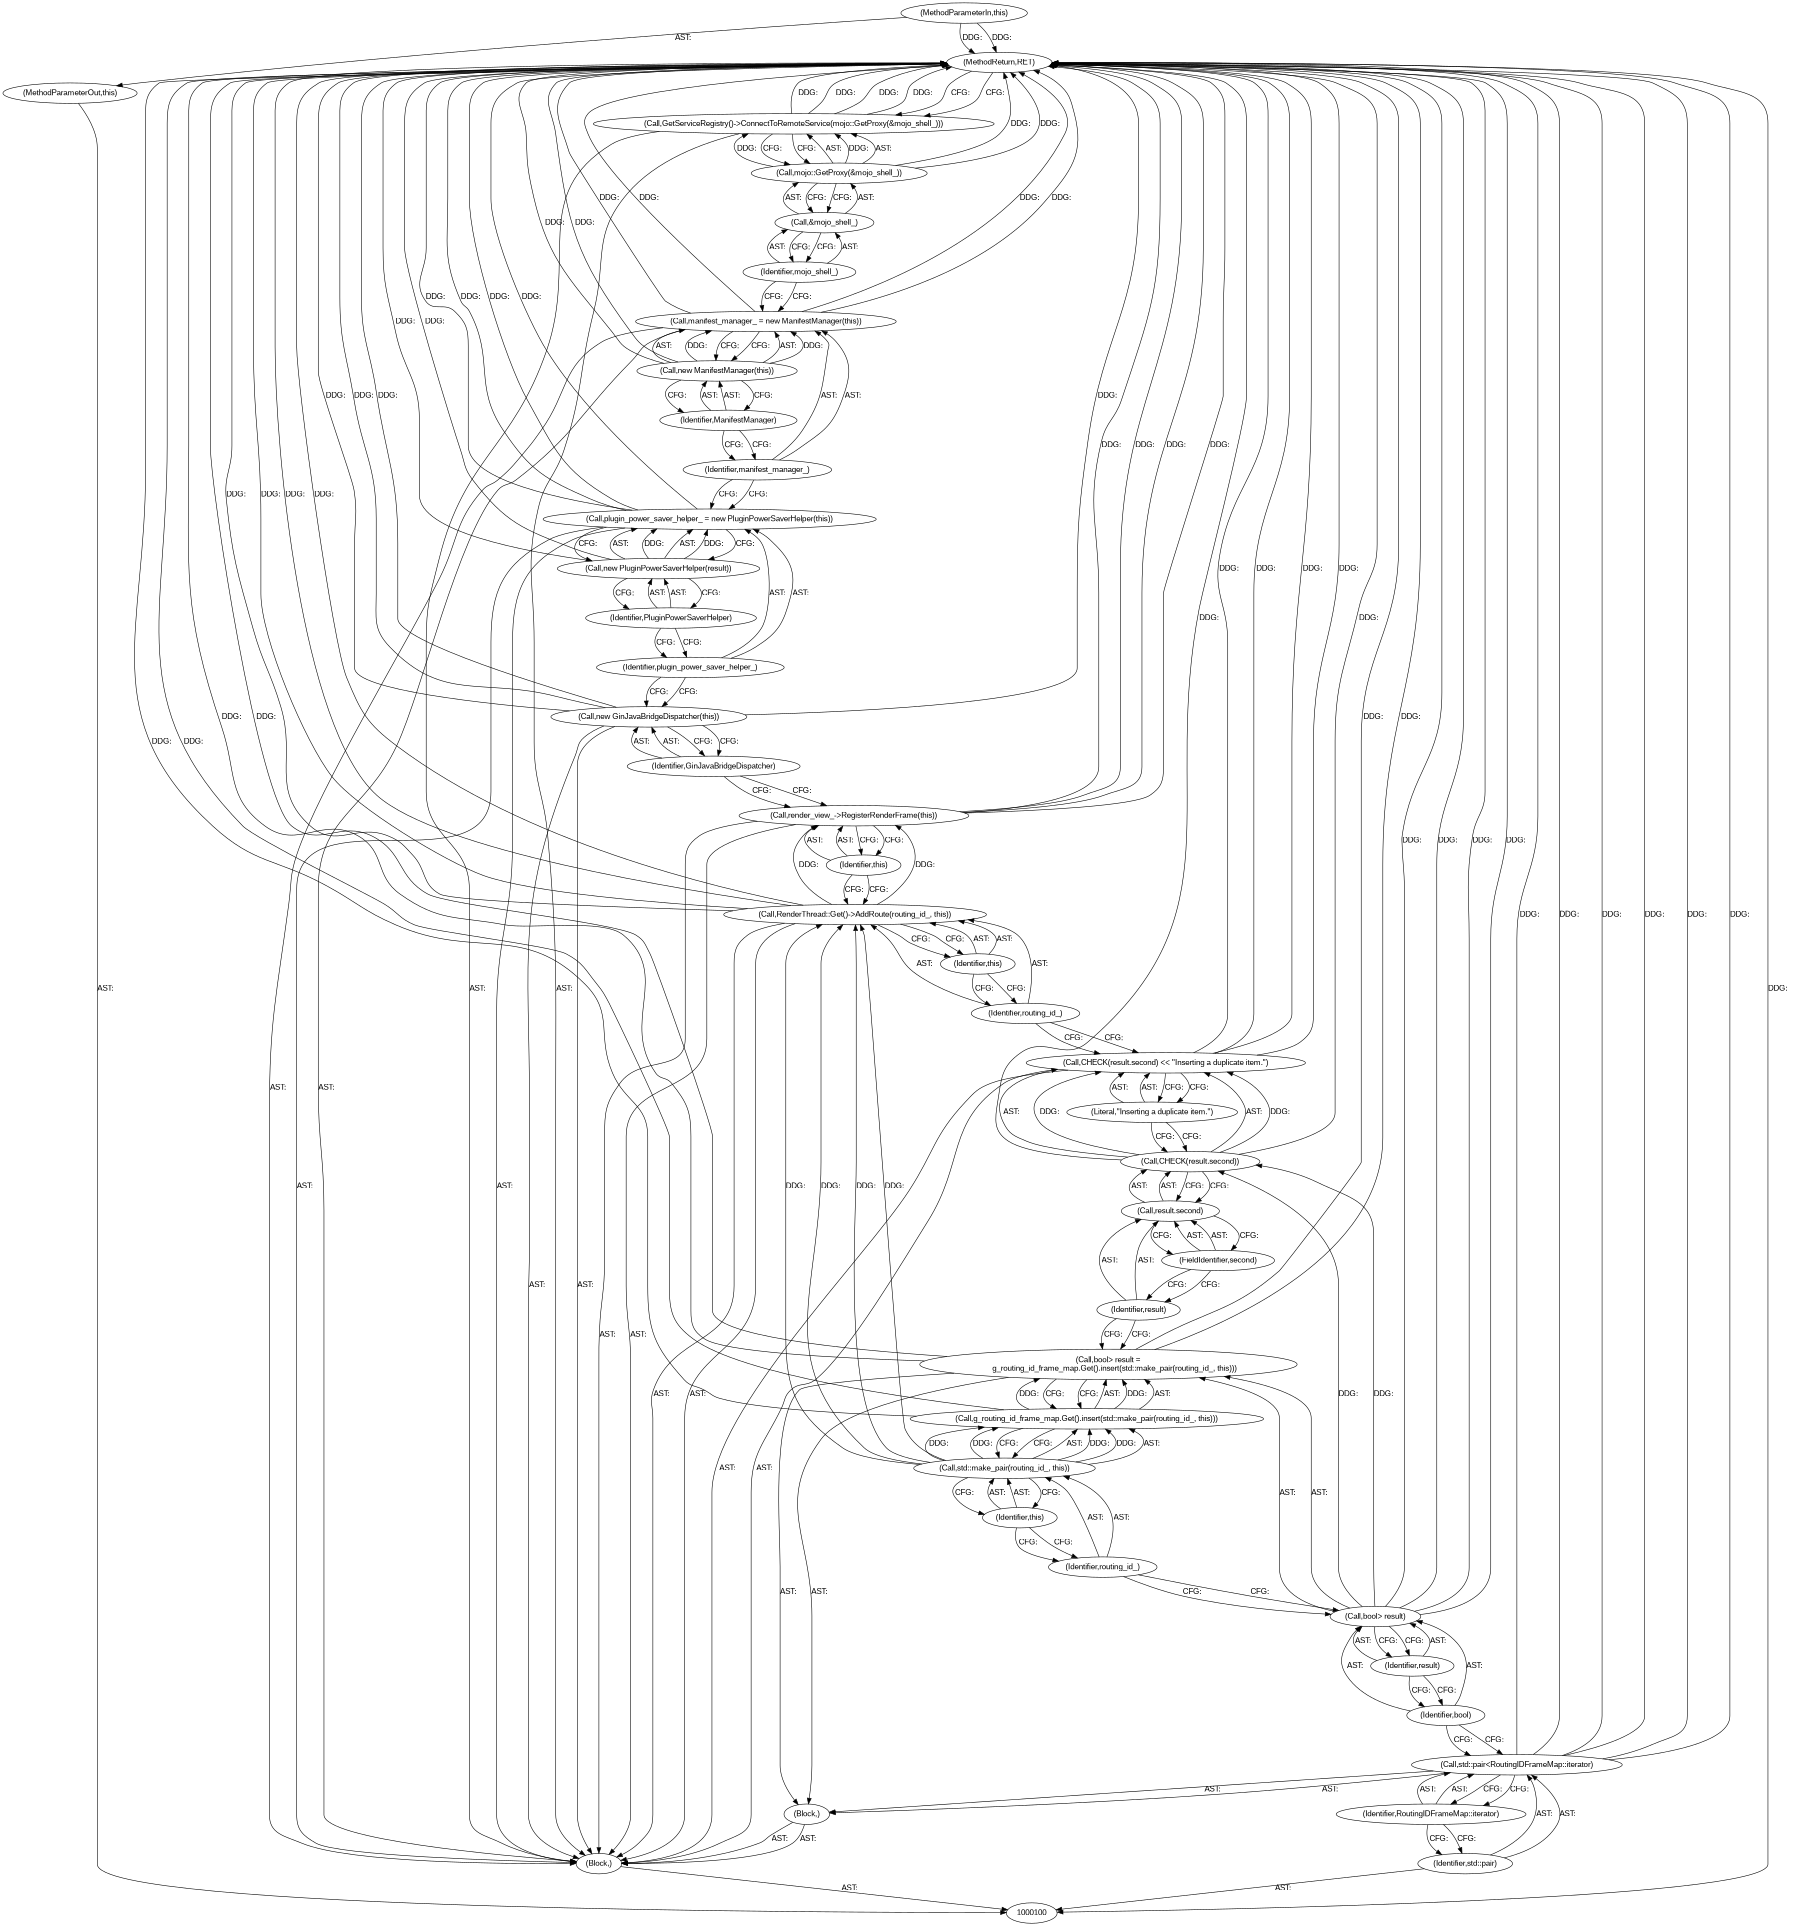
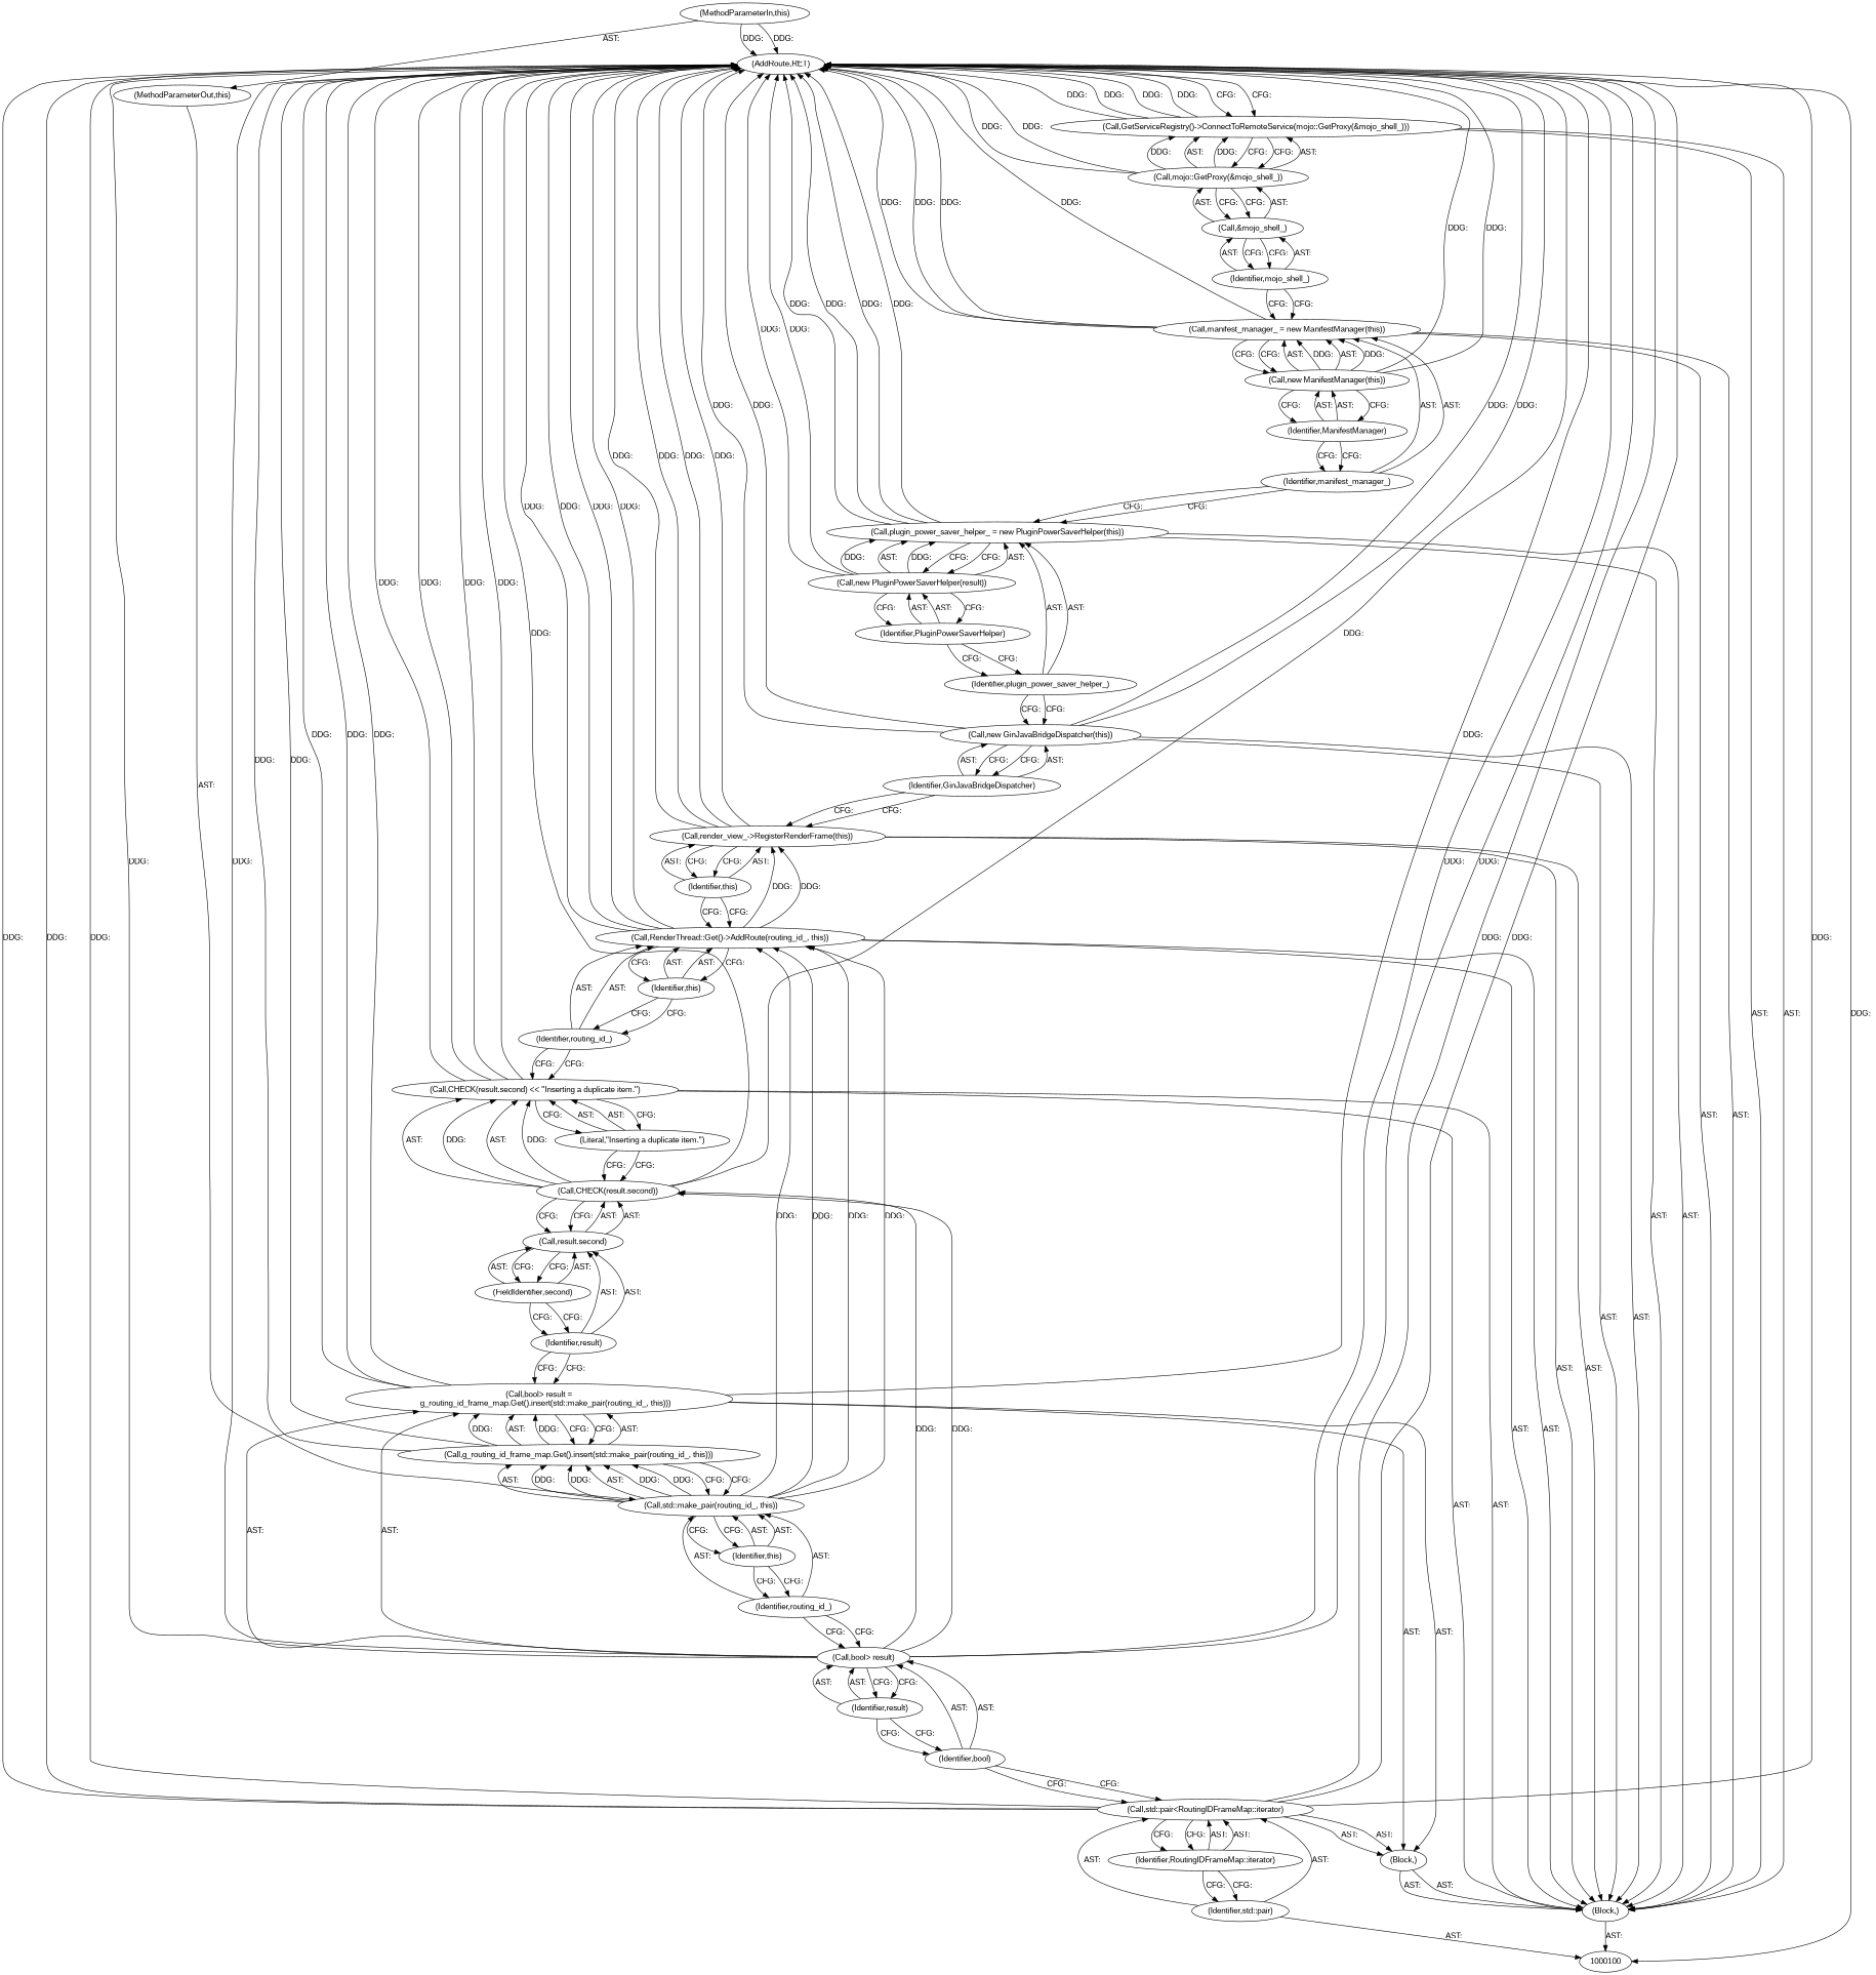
  digraph {
    fontname="Liberation Sans"
    node [fontname="Liberation Sans"]
    edge [fontname="Liberation Sans"]
    n1 [label="(MethodParameterIn,this)"]
-   n2 [label="(MethodReturn,RET)"]
+   n2 [label="(AddRoute,RET)"]
    n3 [label="(MethodParameterOut,this)"]
    1000100
    n5 [label="(Call,GetServiceRegistry()->ConnectToRemoteService(mojo::GetProxy(&mojo_shell_)))"]
    n6 [label="(Block,)"]
    n7 [label="(Call,mojo::GetProxy(&mojo_shell_))"]
    n8 [label="(Identifier,RoutingIDFrameMap::iterator)"]
    n9 [label="(Call,std::pair<RoutingIDFrameMap::iterator)"]
    n10 [label="(Identifier,std::pair)"]
    n11 [label="(Block,)"]
    n12 [label="(Call,bool> result =\n      g_routing_id_frame_map.Get().insert(std::make_pair(routing_id_, this)))"]
    n13 [label="(Call,g_routing_id_frame_map.Get().insert(std::make_pair(routing_id_, this)))"]
    n14 [label="(Call,std::make_pair(routing_id_, this))"]
    n15 [label="(Call,bool> result)"]
    n16 [label="(Identifier,result)"]
    n17 [label="(Call,CHECK(result.second))"]
    n18 [label="(Identifier,bool)"]
    n19 [label="(Call,result.second)"]
    n20 [label="(Call,CHECK(result.second) << \"Inserting a duplicate item.\")"]
    n21 [label="(Identifier,this)"]
    n22 [label="(Call,RenderThread::Get()->AddRoute(routing_id_, this))"]
    n23 [label="(Identifier,routing_id_)"]
    n24 [label="(Identifier,this)"]
    n25 [label="(Call,render_view_->RegisterRenderFrame(this))"]
    n26 [label="(FieldIdentifier,second)"]
    n27 [label="(Identifier,result)"]
    n28 [label="(Literal,\"Inserting a duplicate item.\")"]
    n29 [label="(Identifier,routing_id_)"]
    n30 [label="(Identifier,this)"]
    n31 [label="(Call,new GinJavaBridgeDispatcher(this))"]
    n32 [label="(Identifier,GinJavaBridgeDispatcher)"]
    n33 [label="(Call,plugin_power_saver_helper_ = new PluginPowerSaverHelper(this))"]
    n34 [label="(Call,new PluginPowerSaverHelper(result))"]
    n35 [label="(Identifier,PluginPowerSaverHelper)"]
    n36 [label="(Identifier,plugin_power_saver_helper_)"]
    n37 [label="(Call,new ManifestManager(this))"]
    n38 [label="(Identifier,ManifestManager)"]
    n39 [label="(Call,manifest_manager_ = new ManifestManager(this))"]
    n40 [label="(Identifier,manifest_manager_)"]
    n41 [label="(Call,&mojo_shell_)"]
    n42 [label="(Identifier,mojo_shell_)"]
    n1 -> n2 [label="DDG: "]
    n1 -> n2 [label="DDG: "]
    n1 -> n3 [label="AST: "]
    n2 -> 1000100 [label="DDG: "]
    n2 -> n5 [label="CFG: "]
    n2 -> n5 [label="CFG: "]
-   n3 -> 1000100 [label="AST: "]
+   n3 -> n14 [label="AST: "]
    n5 -> n2 [label="DDG: "]
    n5 -> n2 [label="DDG: "]
    n5 -> n2 [label="DDG: "]
    n5 -> n2 [label="DDG: "]
    n5 -> n6 [label="AST: "]
    n5 -> n6 [label="AST: "]
    n5 -> n7 [label="CFG: "]
    n5 -> n7 [label="CFG: "]
    n6 -> 1000100 [label="AST: "]
    n7 -> n2 [label="DDG: "]
    n7 -> n2 [label="DDG: "]
    n7 -> n5 [label="AST: "]
    n7 -> n5 [label="DDG: "]
    n7 -> n5 [label="AST: "]
    n7 -> n5 [label="DDG: "]
    n7 -> n41 [label="CFG: "]
    n7 -> n41 [label="CFG: "]
    n8 -> n9 [label="AST: "]
    n8 -> n9 [label="AST: "]
    n8 -> n10 [label="CFG: "]
    n8 -> n10 [label="CFG: "]
    n9 -> n2 [label="DDG: "]
    n9 -> n2 [label="DDG: "]
    n9 -> n2 [label="DDG: "]
    n9 -> n2 [label="DDG: "]
    n9 -> n2 [label="DDG: "]
    n9 -> n2 [label="DDG: "]
    n9 -> n8 [label="CFG: "]
    n9 -> n8 [label="CFG: "]
    n9 -> n11 [label="AST: "]
    n9 -> n11 [label="AST: "]
    n10 -> 1000100 [label="AST: "]
    n10 -> n9 [label="AST: "]
    n10 -> n9 [label="AST: "]
    n11 -> n6 [label="AST: "]
    n11 -> n6 [label="AST: "]
    n12 -> n2 [label="DDG: "]
    n12 -> n2 [label="DDG: "]
    n12 -> n2 [label="DDG: "]
    n12 -> n2 [label="DDG: "]
    n12 -> n11 [label="AST: "]
    n12 -> n11 [label="AST: "]
    n12 -> n13 [label="CFG: "]
    n12 -> n13 [label="CFG: "]
    n13 -> n2 [label="DDG: "]
    n13 -> n2 [label="DDG: "]
    n13 -> n12 [label="AST: "]
    n13 -> n12 [label="DDG: "]
    n13 -> n12 [label="AST: "]
    n13 -> n12 [label="DDG: "]
    n13 -> n14 [label="CFG: "]
    n13 -> n14 [label="CFG: "]
    n14 -> n13 [label="AST: "]
    n14 -> n13 [label="DDG: "]
    n14 -> n13 [label="DDG: "]
    n14 -> n13 [label="AST: "]
    n14 -> n13 [label="DDG: "]
    n14 -> n13 [label="DDG: "]
    n14 -> n21 [label="CFG: "]
    n14 -> n21 [label="CFG: "]
    n14 -> n22 [label="DDG: "]
    n14 -> n22 [label="DDG: "]
    n14 -> n22 [label="DDG: "]
    n14 -> n22 [label="DDG: "]
    n15 -> n2 [label="DDG: "]
    n15 -> n2 [label="DDG: "]
    n15 -> n2 [label="DDG: "]
    n15 -> n2 [label="DDG: "]
    n15 -> n12 [label="AST: "]
    n15 -> n12 [label="AST: "]
    n15 -> n16 [label="CFG: "]
    n15 -> n16 [label="CFG: "]
    n15 -> n17 [label="DDG: "]
    n15 -> n17 [label="DDG: "]
    n16 -> n15 [label="AST: "]
    n16 -> n15 [label="AST: "]
    n16 -> n18 [label="CFG: "]
    n16 -> n18 [label="CFG: "]
    n17 -> n2 [label="DDG: "]
    n17 -> n2 [label="DDG: "]
    n17 -> n19 [label="CFG: "]
    n17 -> n19 [label="CFG: "]
    n17 -> n20 [label="AST: "]
    n17 -> n20 [label="DDG: "]
    n17 -> n20 [label="AST: "]
    n17 -> n20 [label="DDG: "]
    n18 -> n9 [label="CFG: "]
    n18 -> n9 [label="CFG: "]
    n18 -> n15 [label="AST: "]
    n18 -> n15 [label="AST: "]
    n19 -> n17 [label="AST: "]
    n19 -> n17 [label="AST: "]
    n19 -> n26 [label="CFG: "]
    n19 -> n26 [label="CFG: "]
    n20 -> n2 [label="DDG: "]
    n20 -> n2 [label="DDG: "]
    n20 -> n2 [label="DDG: "]
    n20 -> n2 [label="DDG: "]
    n20 -> n6 [label="AST: "]
    n20 -> n6 [label="AST: "]
    n20 -> n28 [label="CFG: "]
    n20 -> n28 [label="CFG: "]
    n21 -> n14 [label="AST: "]
    n21 -> n14 [label="AST: "]
    n21 -> n23 [label="CFG: "]
    n21 -> n23 [label="CFG: "]
    n22 -> n2 [label="DDG: "]
    n22 -> n2 [label="DDG: "]
    n22 -> n2 [label="DDG: "]
    n22 -> n2 [label="DDG: "]
    n22 -> n6 [label="AST: "]
    n22 -> n6 [label="AST: "]
    n22 -> n24 [label="CFG: "]
    n22 -> n24 [label="CFG: "]
    n22 -> n25 [label="DDG: "]
    n22 -> n25 [label="DDG: "]
    n23 -> n14 [label="AST: "]
    n23 -> n14 [label="AST: "]
    n23 -> n15 [label="CFG: "]
    n23 -> n15 [label="CFG: "]
    n24 -> n22 [label="AST: "]
    n24 -> n22 [label="AST: "]
    n24 -> n29 [label="CFG: "]
    n24 -> n29 [label="CFG: "]
    n25 -> n2 [label="DDG: "]
    n25 -> n2 [label="DDG: "]
    n25 -> n2 [label="DDG: "]
    n25 -> n2 [label="DDG: "]
    n25 -> n6 [label="AST: "]
    n25 -> n6 [label="AST: "]
    n25 -> n30 [label="CFG: "]
    n25 -> n30 [label="CFG: "]
    n26 -> n19 [label="AST: "]
    n26 -> n19 [label="AST: "]
    n26 -> n27 [label="CFG: "]
    n26 -> n27 [label="CFG: "]
    n27 -> n12 [label="CFG: "]
    n27 -> n12 [label="CFG: "]
    n27 -> n19 [label="AST: "]
    n27 -> n19 [label="AST: "]
    n28 -> n17 [label="CFG: "]
    n28 -> n17 [label="CFG: "]
    n28 -> n20 [label="AST: "]
    n28 -> n20 [label="AST: "]
    n29 -> n20 [label="CFG: "]
    n29 -> n20 [label="CFG: "]
    n29 -> n22 [label="AST: "]
    n29 -> n22 [label="AST: "]
    n30 -> n22 [label="CFG: "]
    n30 -> n22 [label="CFG: "]
    n30 -> n25 [label="AST: "]
    n30 -> n25 [label="AST: "]
    n31 -> n2 [label="DDG: "]
    n31 -> n2 [label="DDG: "]
    n31 -> n2 [label="DDG: "]
    n31 -> n2 [label="DDG: "]
    n31 -> n6 [label="AST: "]
    n31 -> n6 [label="AST: "]
    n31 -> n32 [label="CFG: "]
    n31 -> n32 [label="CFG: "]
    n32 -> n25 [label="CFG: "]
    n32 -> n25 [label="CFG: "]
    n32 -> n31 [label="AST: "]
    n32 -> n31 [label="AST: "]
    n33 -> n2 [label="DDG: "]
    n33 -> n2 [label="DDG: "]
    n33 -> n2 [label="DDG: "]
    n33 -> n2 [label="DDG: "]
    n33 -> n6 [label="AST: "]
    n33 -> n6 [label="AST: "]
    n33 -> n34 [label="CFG: "]
    n33 -> n34 [label="CFG: "]
    n34 -> n2 [label="DDG: "]
    n34 -> n2 [label="DDG: "]
    n34 -> n33 [label="AST: "]
    n34 -> n33 [label="DDG: "]
    n34 -> n33 [label="AST: "]
    n34 -> n33 [label="DDG: "]
    n34 -> n35 [label="CFG: "]
    n34 -> n35 [label="CFG: "]
    n35 -> n34 [label="AST: "]
    n35 -> n34 [label="AST: "]
    n35 -> n36 [label="CFG: "]
    n35 -> n36 [label="CFG: "]
    n36 -> n31 [label="CFG: "]
    n36 -> n31 [label="CFG: "]
    n36 -> n33 [label="AST: "]
    n36 -> n33 [label="AST: "]
    n37 -> n2 [label="DDG: "]
    n37 -> n2 [label="DDG: "]
    n37 -> n38 [label="CFG: "]
    n37 -> n38 [label="CFG: "]
    n37 -> n39 [label="AST: "]
    n37 -> n39 [label="DDG: "]
    n37 -> n39 [label="AST: "]
    n37 -> n39 [label="DDG: "]
    n38 -> n37 [label="AST: "]
    n38 -> n37 [label="AST: "]
    n38 -> n40 [label="CFG: "]
    n38 -> n40 [label="CFG: "]
    n39 -> n2 [label="DDG: "]
    n39 -> n2 [label="DDG: "]
    n39 -> n2 [label="DDG: "]
    n39 -> n2 [label="DDG: "]
    n39 -> n6 [label="AST: "]
    n39 -> n6 [label="AST: "]
    n39 -> n37 [label="CFG: "]
    n39 -> n37 [label="CFG: "]
    n40 -> n33 [label="CFG: "]
    n40 -> n33 [label="CFG: "]
    n40 -> n39 [label="AST: "]
    n40 -> n39 [label="AST: "]
    n41 -> n7 [label="AST: "]
    n41 -> n7 [label="AST: "]
    n41 -> n42 [label="CFG: "]
    n41 -> n42 [label="CFG: "]
    n42 -> n39 [label="CFG: "]
    n42 -> n39 [label="CFG: "]
    n42 -> n41 [label="AST: "]
    n42 -> n41 [label="AST: "]
  }
